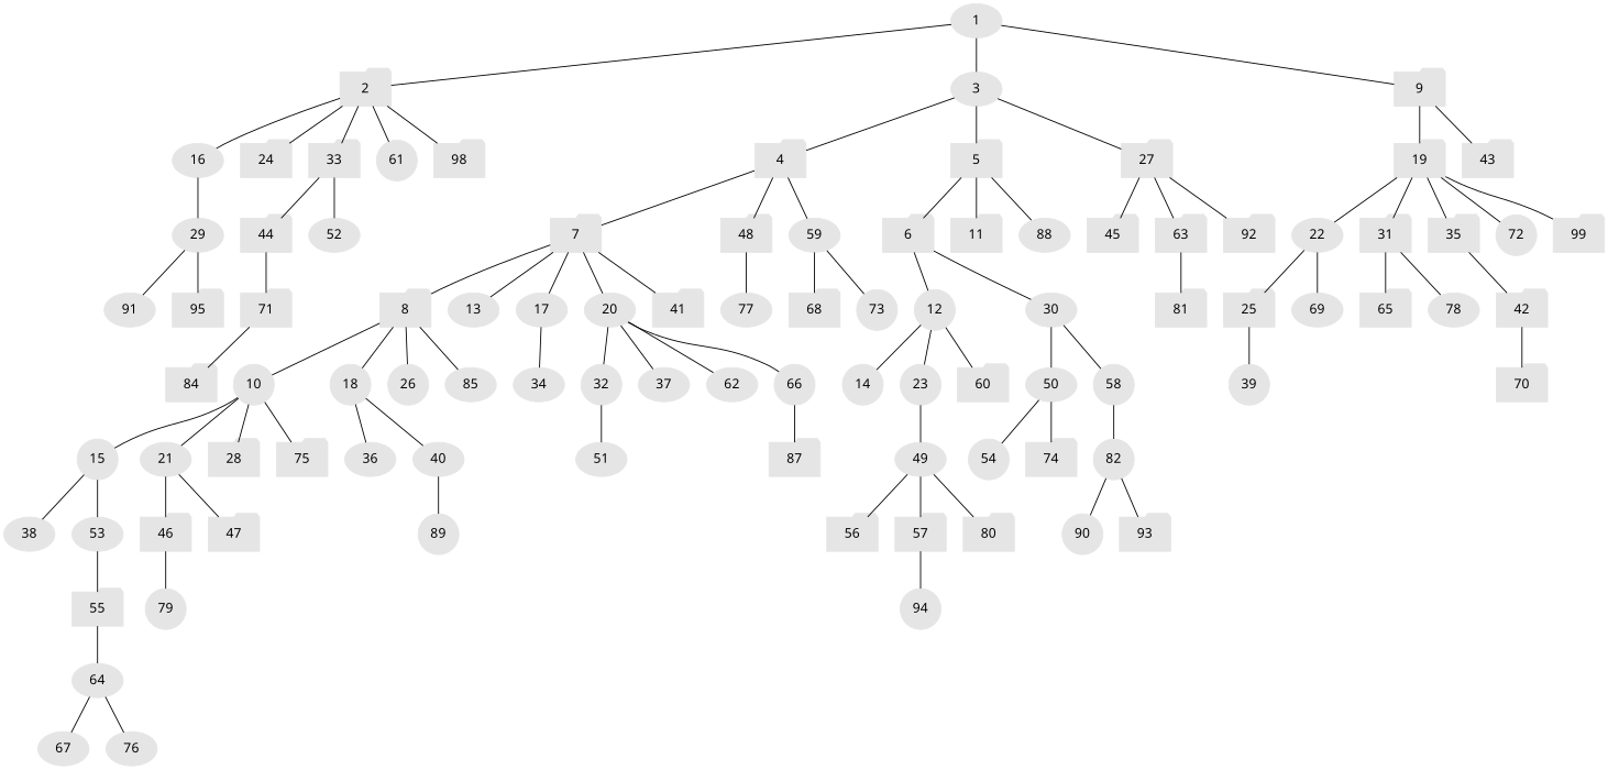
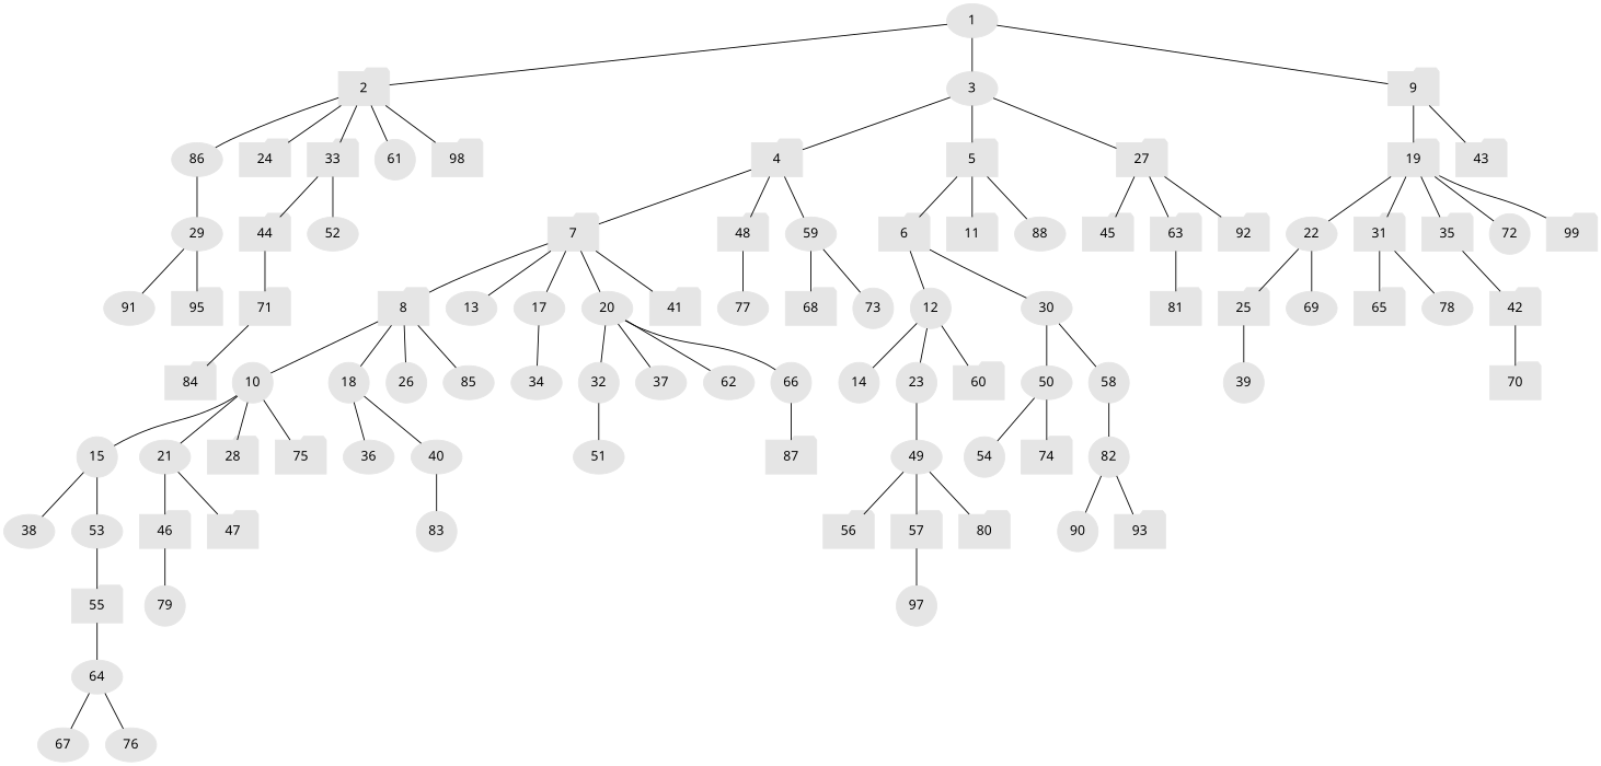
  graph {
    fontname="Noto Sans"
    node [color=gray90 fontname="Noto Sans" shape=folder style=filled]
    edge [fontname="Noto Sans"]
    1 [shape=ellipse]
    2
    3 [shape=ellipse]
    9
-   16 [shape=ellipse]
+   16 [shape=ellipse label=86]
    24
    33
    61 [shape=circle]
    n9 [label=98]
    4
    5
    27
    19
    43
    29 [shape=ellipse]
    44
    52 [shape=ellipse]
    7
    48
    59 [shape=ellipse]
    6
    11
    88 [shape=ellipse]
    45
    63
    92
    8
    13 [shape=ellipse]
    17 [shape=ellipse]
    20 [shape=ellipse]
    41
    77 [shape=ellipse]
    68
    73 [shape=circle]
    12 [shape=circle]
    30 [shape=ellipse]
    14 [shape=circle]
    23 [shape=circle]
    60
    50 [shape=ellipse]
    58 [shape=circle]
    10 [shape=circle]
    18 [shape=circle]
    26 [shape=circle]
    85 [shape=ellipse]
    34 [shape=ellipse]
    32 [shape=circle]
    37 [shape=ellipse]
    62 [shape=ellipse]
    66 [shape=circle]
    15 [shape=circle]
    21 [shape=ellipse]
    28
    75
    36 [shape=ellipse]
    40 [shape=ellipse]
    22 [shape=ellipse]
    31
    35
    72 [shape=circle]
    n61 [label=99]
    38 [shape=ellipse]
    53 [shape=ellipse]
    46
    47
    49 [shape=ellipse]
    55
    91 [shape=ellipse]
    95
-   83 [shape=circle label=89]
+   83 [shape=circle]
    25
    69 [shape=ellipse]
    65
    78 [shape=ellipse]
    42
    51 [shape=ellipse]
    87
    79 [shape=circle]
    39 [shape=circle]
    56
    57
    80
    81
    54 [shape=circle]
    74
    82 [shape=circle]
    71
    70
    84
-   94 [shape=circle]
+   94 [shape=circle label=97]
    64 [shape=ellipse]
    67 [shape=ellipse]
    76 [shape=ellipse]
    90 [shape=circle]
    93
    1 -- 2
    1 -- 3
    1 -- 9
    2 -- 16
    2 -- 24
    2 -- 33
    2 -- 61
    2 -- n9
    3 -- 4
    3 -- 5
    3 -- 27
    9 -- 19
    9 -- 43
    16 -- 29
    33 -- 44
    33 -- 52
    4 -- 7
    4 -- 48
    4 -- 59
    5 -- 6
    5 -- 11
    5 -- 88
    27 -- 45
    27 -- 63
    27 -- 92
    19 -- 22
    19 -- 31
    19 -- 35
    19 -- 72
    19 -- n61
    29 -- 91
    29 -- 95
    44 -- 71
    7 -- 8
    7 -- 13
    7 -- 17
    7 -- 20
    7 -- 41
    48 -- 77
    59 -- 68
    59 -- 73
    6 -- 12
    6 -- 30
    63 -- 81
    8 -- 10
    8 -- 18
    8 -- 26
    8 -- 85
    17 -- 34
    20 -- 32
    20 -- 37
    20 -- 62
    20 -- 66
    12 -- 14
    12 -- 23
    12 -- 60
    30 -- 50
    30 -- 58
    23 -- 49
    50 -- 54
    50 -- 74
    58 -- 82
    10 -- 15
    10 -- 21
    10 -- 28
    10 -- 75
    18 -- 36
    18 -- 40
    32 -- 51
    66 -- 87
    15 -- 38
    15 -- 53
    21 -- 46
    21 -- 47
    40 -- 83
    22 -- 25
    22 -- 69
    31 -- 65
    31 -- 78
    35 -- 42
    53 -- 55
    46 -- 79
    49 -- 56
    49 -- 57
    49 -- 80
    55 -- 64
    25 -- 39
    42 -- 70
    57 -- 94
    82 -- 90
    82 -- 93
    71 -- 84
    64 -- 67
    64 -- 76
  }
